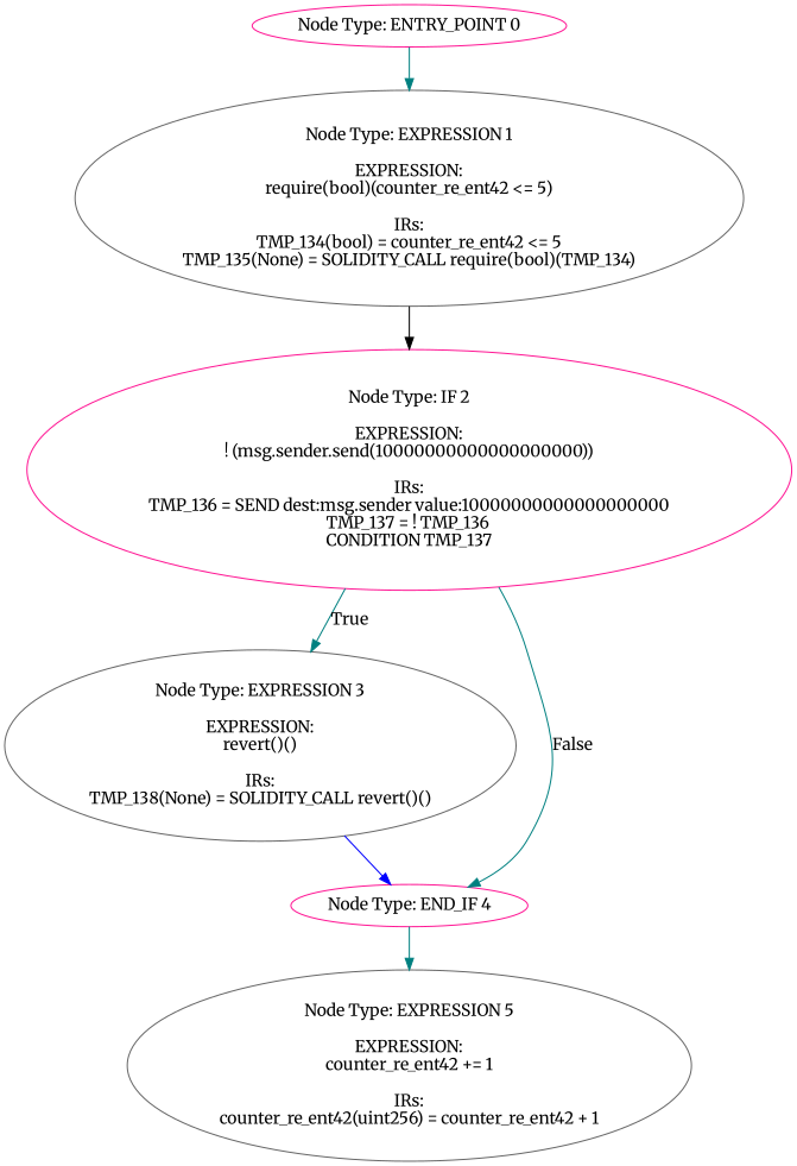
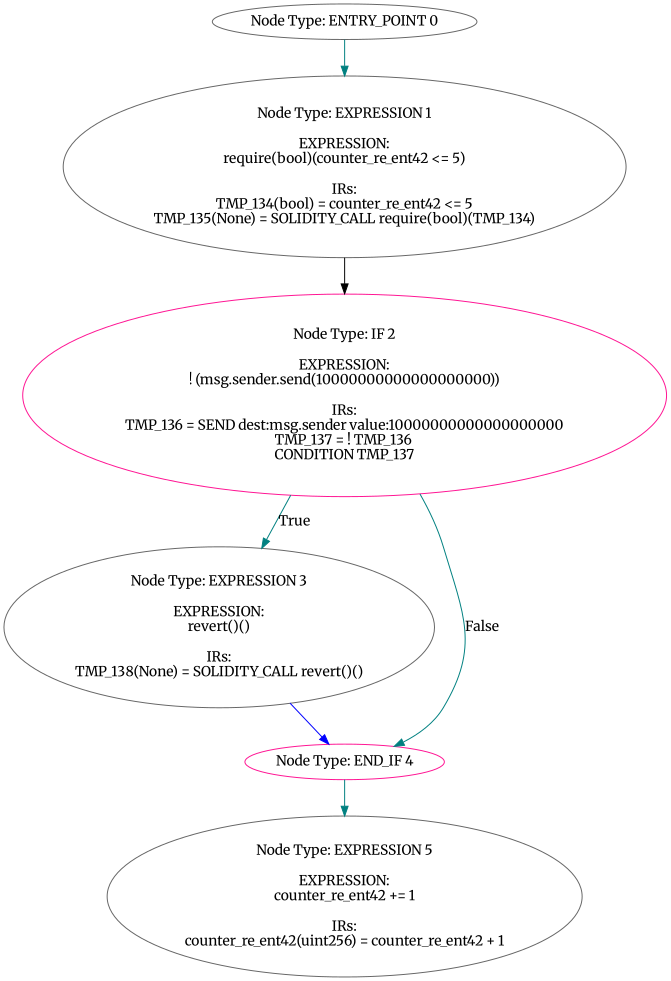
  digraph {
    fontname=Merriweather
    node [color=deeppink fontname=Merriweather]
    edge [color=teal fontname=Merriweather]
-   n1 [label="Node Type: ENTRY_POINT 0\n"]
+   n1 [label="Node Type: ENTRY_POINT 0\n" color=gray40]
    n2 [label="Node Type: EXPRESSION 1\n\nEXPRESSION:\nrequire(bool)(counter_re_ent42 <= 5)\n\nIRs:\nTMP_134(bool) = counter_re_ent42 <= 5\nTMP_135(None) = SOLIDITY_CALL require(bool)(TMP_134)" color=gray40]
    n3 [label="Node Type: IF 2\n\nEXPRESSION:\n! (msg.sender.send(10000000000000000000))\n\nIRs:\nTMP_136 = SEND dest:msg.sender value:10000000000000000000\nTMP_137 = ! TMP_136 \nCONDITION TMP_137"]
    n4 [label="Node Type: EXPRESSION 3\n\nEXPRESSION:\nrevert()()\n\nIRs:\nTMP_138(None) = SOLIDITY_CALL revert()()" color=gray40]
    n5 [label="Node Type: END_IF 4\n"]
    n6 [label="Node Type: EXPRESSION 5\n\nEXPRESSION:\ncounter_re_ent42 += 1\n\nIRs:\ncounter_re_ent42(uint256) = counter_re_ent42 + 1" color=gray40]
    n1 -> n2
    n2 -> n3 [color=black]
    n3 -> n4 [label=True]
    n3 -> n5 [label=False]
    n4 -> n5 [color=blue]
    n5 -> n6
  }
